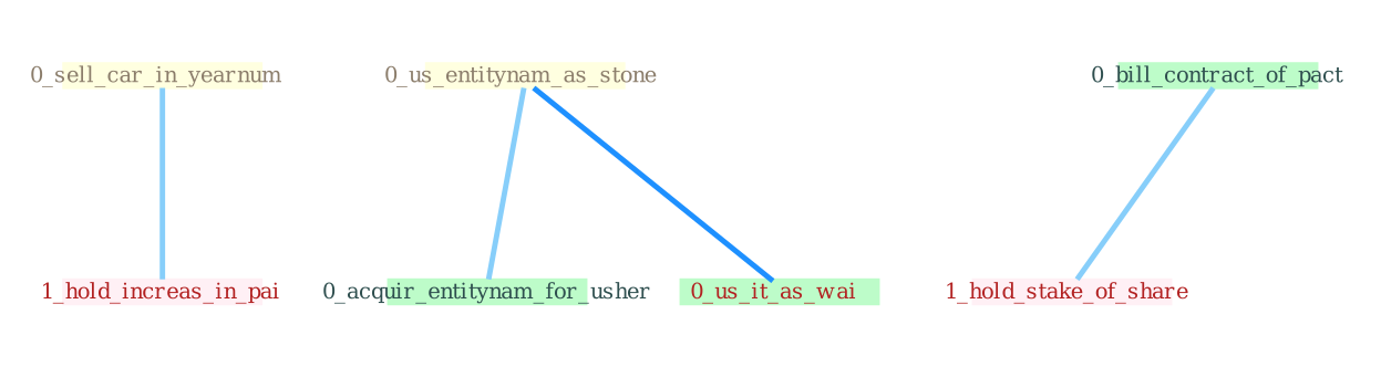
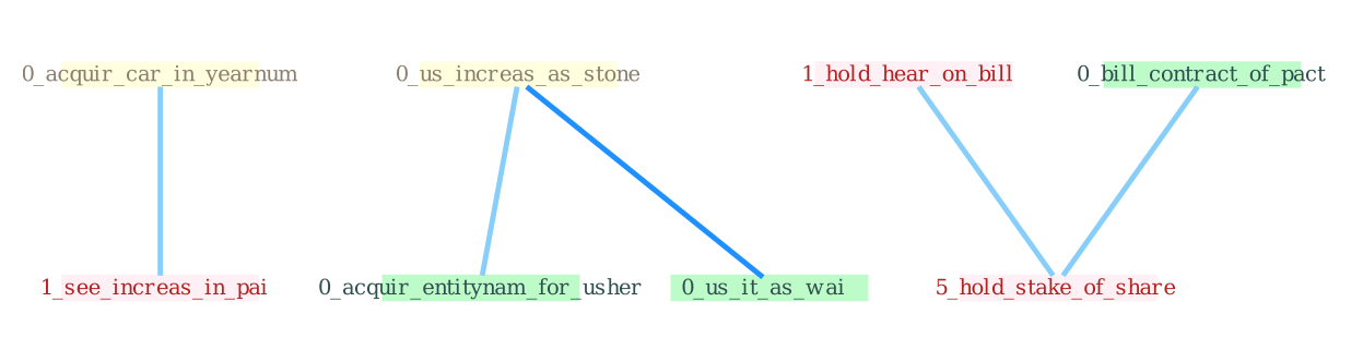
  graph {
    node [color="#fff0f5" fixedsize=true fontcolor="#b22222" fontsize=4 shape=polygon style=filled]
    edge [color="#87cefa" w=1]
-   "0_sell_car_in_yearnum " [color="#ffffe0" fontcolor="#8b7d6b" height=.06 width=.5]
-   "0_us_entitynam_as_stone " [color="#ffffe0" fontcolor="#8b7d6b" height=.06 width=.5]
-   "1_see_increas_in_pai " [height=.06 width=.5 label="1_hold_increas_in_pai"]
-   "1_hold_stake_of_share " [height=.06 width=.5]
+   "0_sell_car_in_yearnum " [color="#ffffe0" fontcolor="#8b7d6b" height=.06 width=.5 label="0_acquir_car_in_yearnum"]
+   "0_us_entitynam_as_stone " [color="#ffffe0" fontcolor="#8b7d6b" height=.06 width=.5 label="0_us_increas_as_stone"]
+   "1_see_increas_in_pai " [height=.06 width=.5]
+   "1_hold_hear_on_bill " [height=.06 width=.5]
+   "1_hold_stake_of_share " [height=.06 width=.5 label="5_hold_stake_of_share"]
    n6 [color="#BDFCC9" fontcolor="#2f4f4f" height=.06 label="0_acquir_entitynam_for_usher" width=.5]
-   "0_us_it_as_wai " [color="#BDFCC9" height=.06 width=.5]
+   "0_us_it_as_wai " [color="#BDFCC9" fontcolor="#2f4f4f" height=.06 width=.5]
    n8 [color="#BDFCC9" fontcolor="#2f4f4f" height=.06 label="0_bill_contract_of_pact" width=.5]
    subgraph sub_1 {
      "0_sell_car_in_yearnum "
      "0_us_entitynam_as_stone "
    }
    subgraph sub_2 {
      "1_see_increas_in_pai "
+     "1_hold_hear_on_bill "
      "1_hold_stake_of_share "
    }
    "0_sell_car_in_yearnum " -- "1_see_increas_in_pai "
    "0_us_entitynam_as_stone " -- n6
    "0_us_entitynam_as_stone " -- "0_us_it_as_wai " [color="#1e90ff" w=2]
+   "1_hold_hear_on_bill " -- "1_hold_stake_of_share "
    n8 -- "1_hold_stake_of_share "
  }
